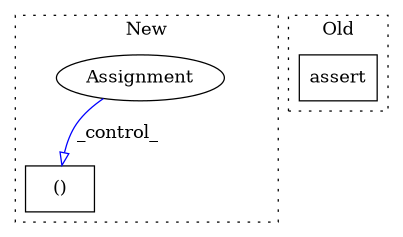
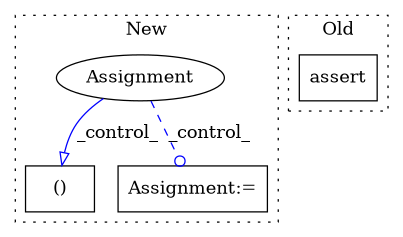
  digraph {
    node [shape=box]
    edge [color=blue]
    n1 [a=106 l=15 label="()" s=1103]
    n2 [a=42 label=Assignment shape=ellipse]
+   n3 [a=7 l=2 label="Assignment:=" s=1118]
    n4 [a=6 l=7 label=assert s=1715]
    subgraph cluster_1 {
      label=New
      style=dotted
      n1
      n2
+     n3
    }
    subgraph cluster_2 {
      label=Old
      style=dotted
      n4
    }
    n2 -> n1 [arrowhead=onormal label=_control_ style=solid]
+   n2 -> n3 [arrowhead=odot label=_control_ style=dashed]
  }
